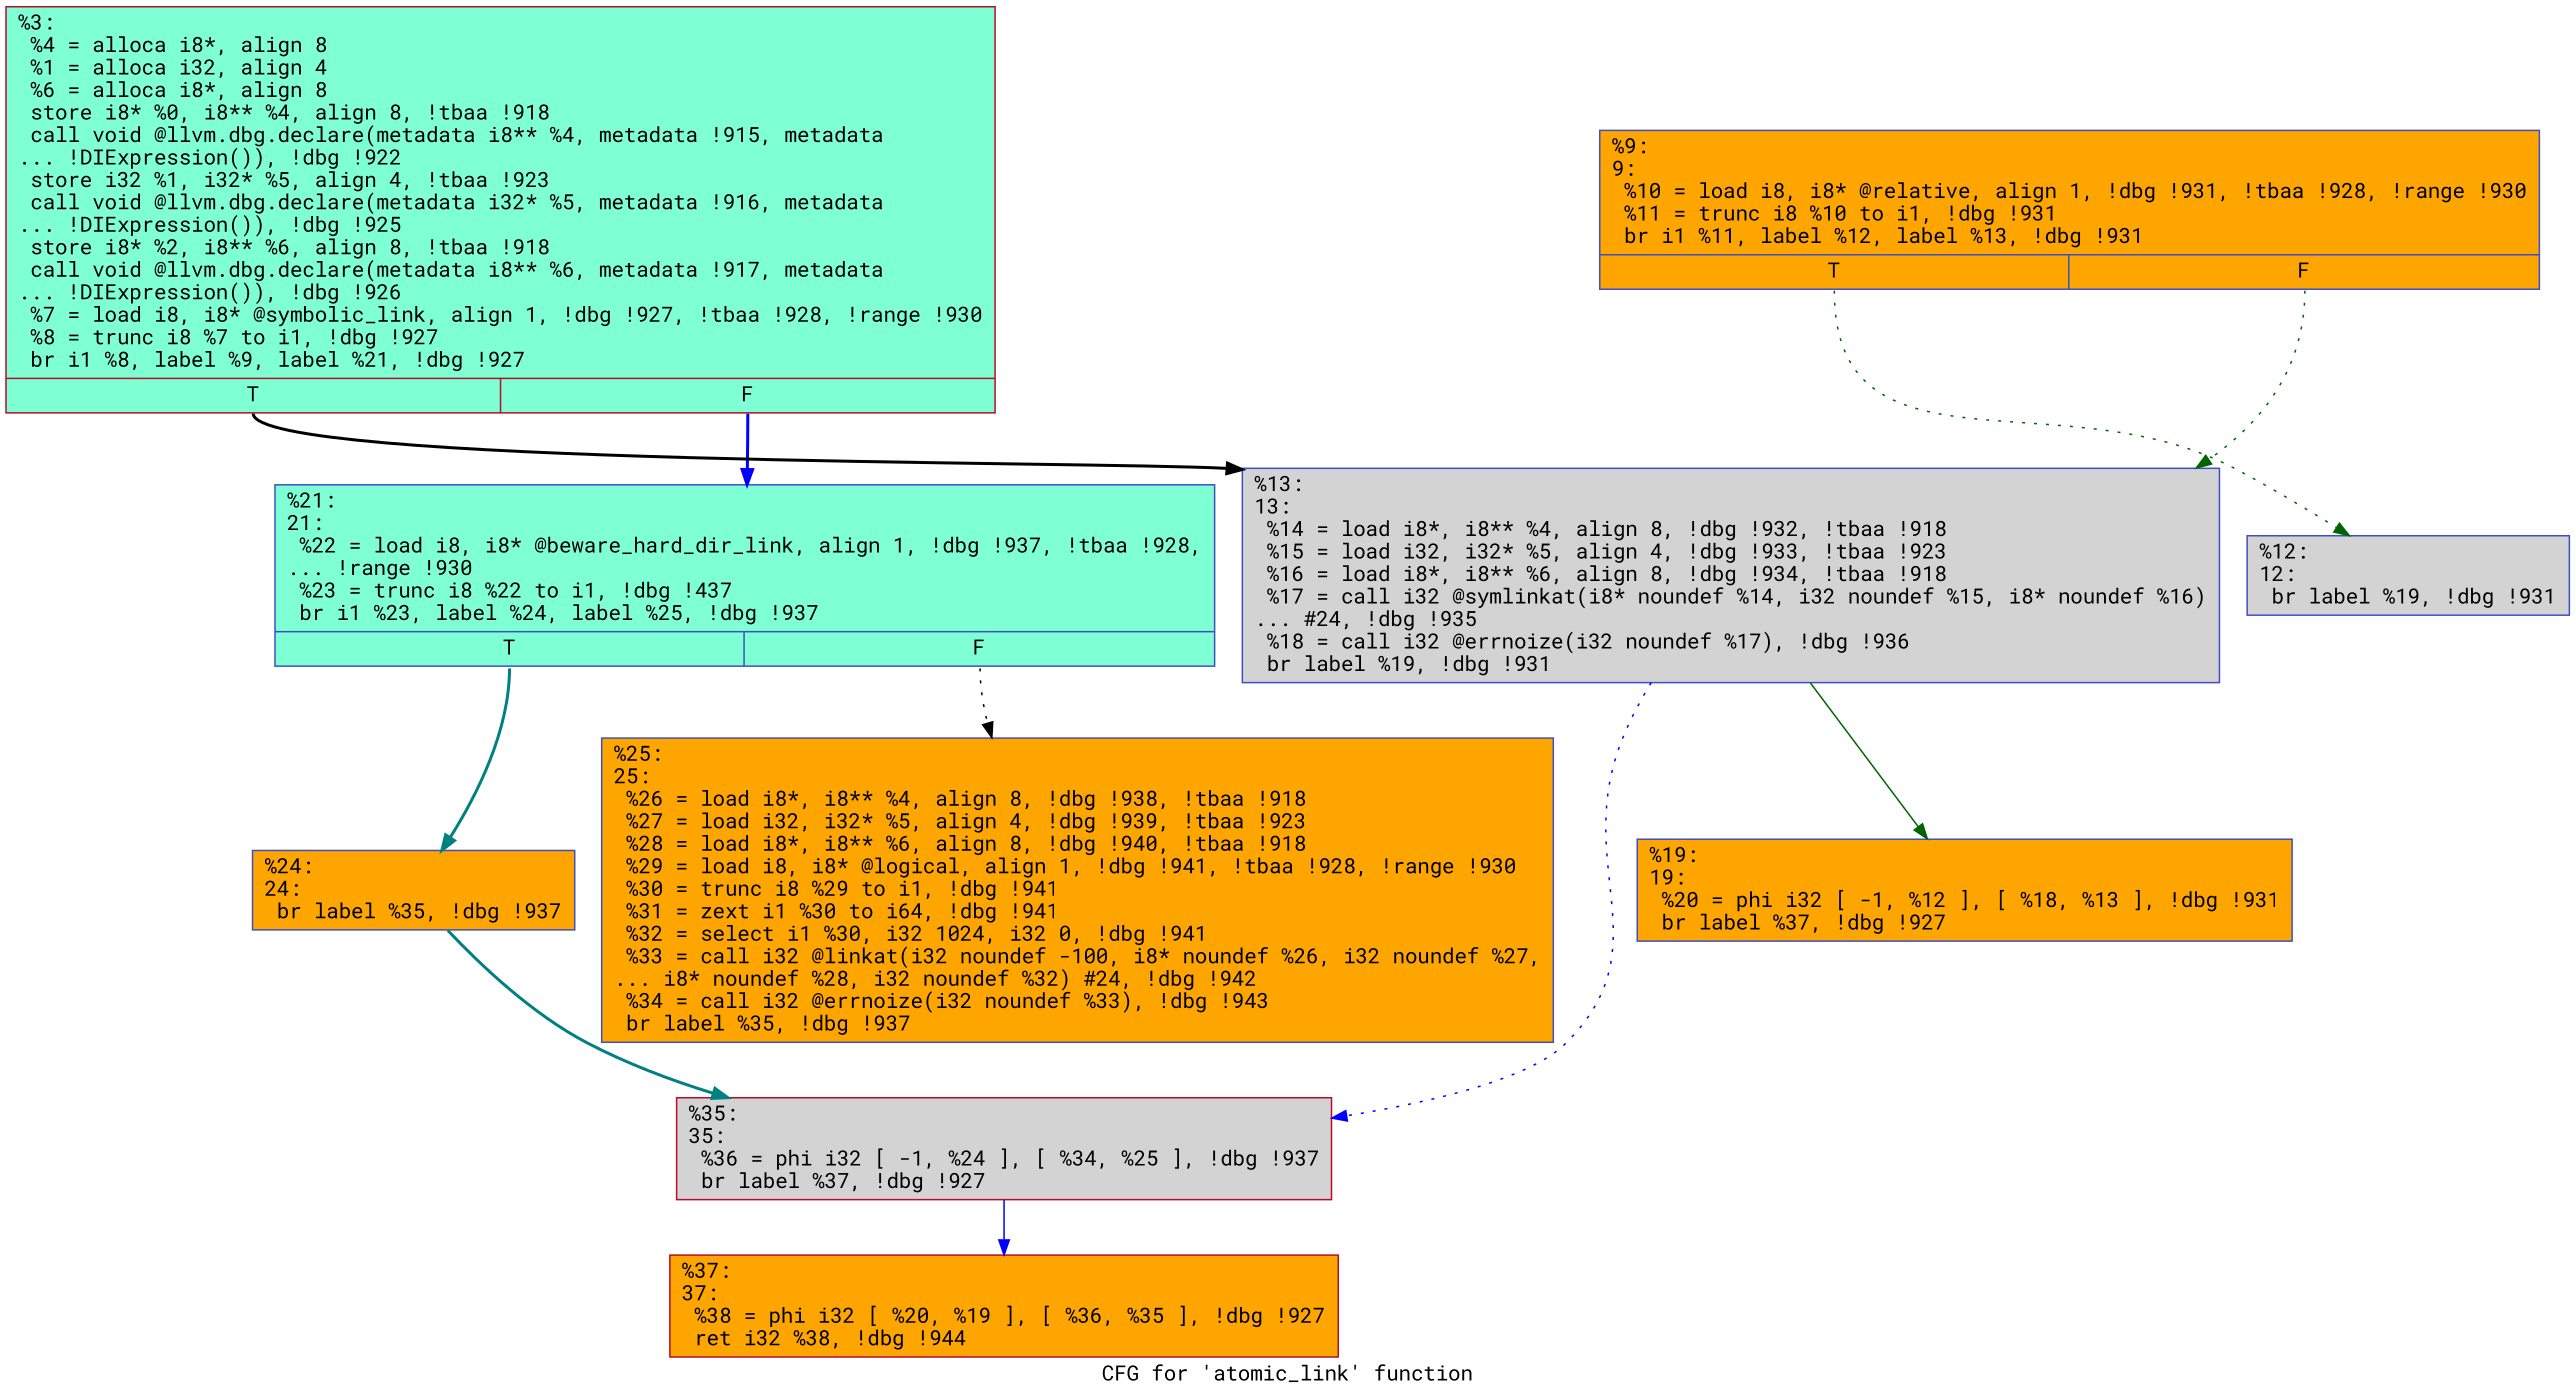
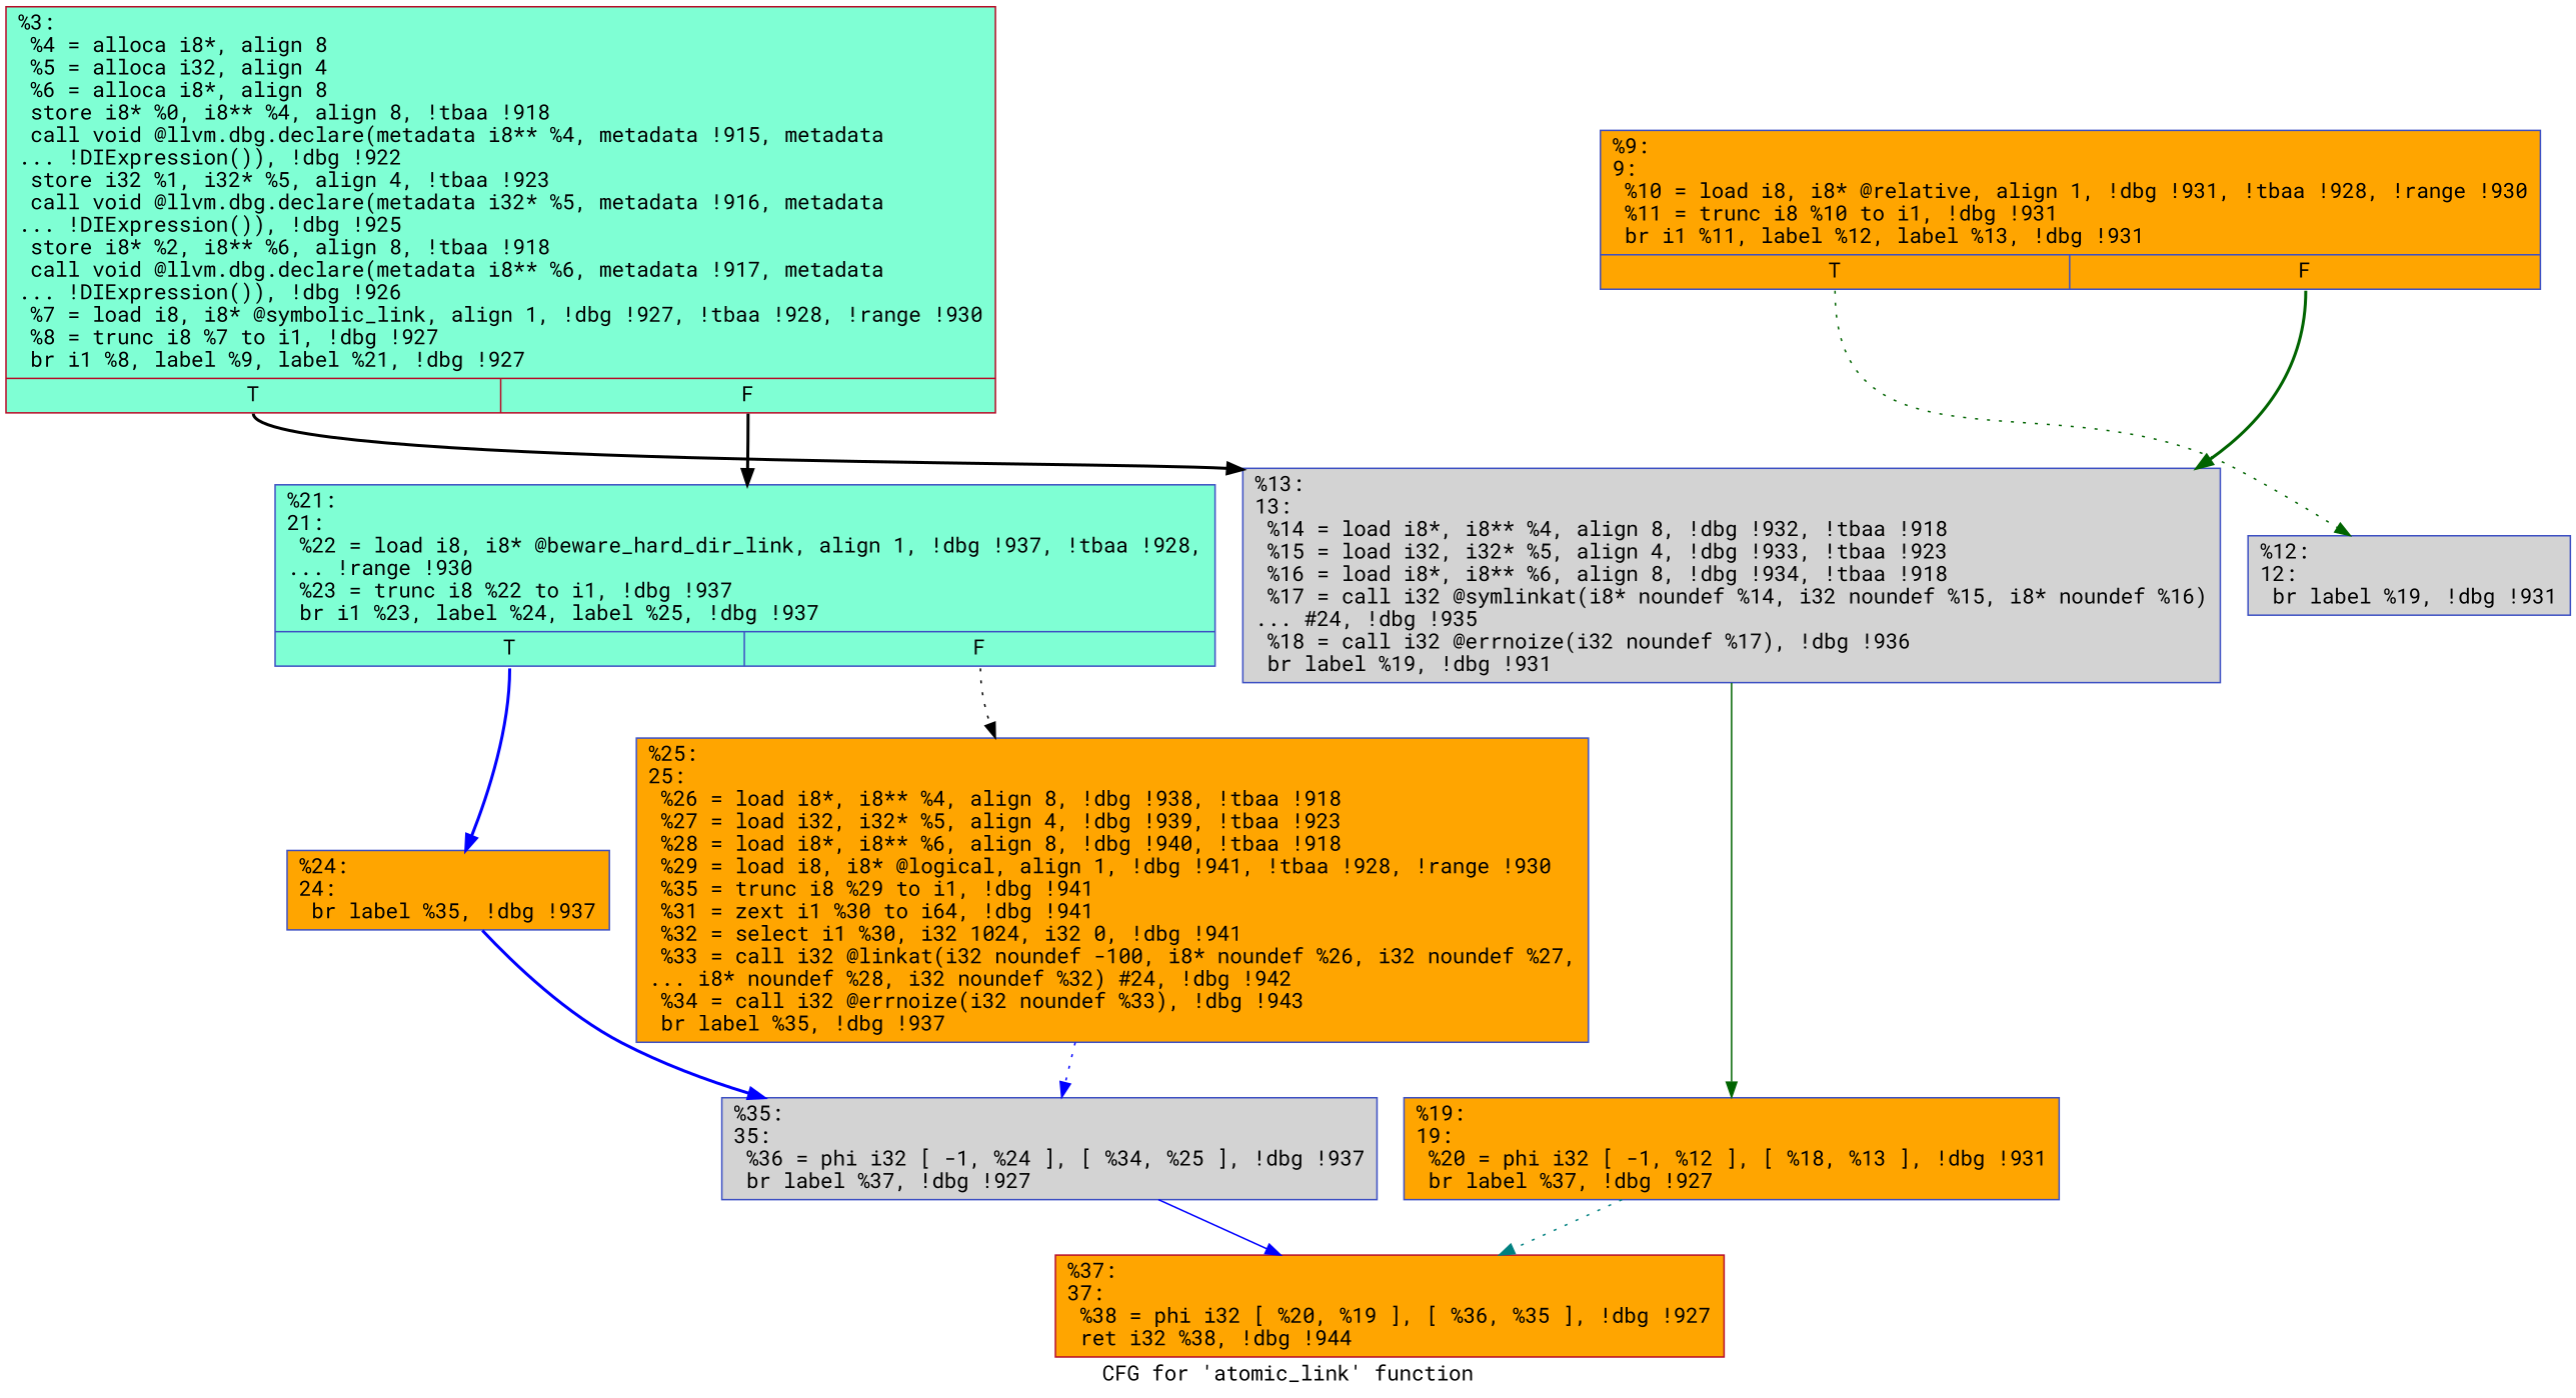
  digraph {
    fontname="Roboto Mono"
    label="CFG for 'atomic_link' function"
    node [color="#3d50c3ff" fillcolor=orange fontname="Roboto Mono" shape=record style=filled]
    edge [color=blue fontname="Roboto Mono" style=bold]
-   n1 [color="#b70d28ff" fillcolor=aquamarine label="{%3:\l  %4 = alloca i8*, align 8\l  %1 = alloca i32, align 4\l  %6 = alloca i8*, align 8\l  store i8* %0, i8** %4, align 8, !tbaa !918\l  call void @llvm.dbg.declare(metadata i8** %4, metadata !915, metadata\l... !DIExpression()), !dbg !922\l  store i32 %1, i32* %5, align 4, !tbaa !923\l  call void @llvm.dbg.declare(metadata i32* %5, metadata !916, metadata\l... !DIExpression()), !dbg !925\l  store i8* %2, i8** %6, align 8, !tbaa !918\l  call void @llvm.dbg.declare(metadata i8** %6, metadata !917, metadata\l... !DIExpression()), !dbg !926\l  %7 = load i8, i8* @symbolic_link, align 1, !dbg !927, !tbaa !928, !range !930\l  %8 = trunc i8 %7 to i1, !dbg !927\l  br i1 %8, label %9, label %21, !dbg !927\l|{<s0>T|<s1>F}}"]
-   n2 [fillcolor=aquamarine label="{%21:\l21:                                               \l  %22 = load i8, i8* @beware_hard_dir_link, align 1, !dbg !937, !tbaa !928,\l... !range !930\l  %23 = trunc i8 %22 to i1, !dbg !437\l  br i1 %23, label %24, label %25, !dbg !937\l|{<s0>T|<s1>F}}"]
+   n1 [color="#b70d28ff" fillcolor=aquamarine label="{%3:\l  %4 = alloca i8*, align 8\l  %5 = alloca i32, align 4\l  %6 = alloca i8*, align 8\l  store i8* %0, i8** %4, align 8, !tbaa !918\l  call void @llvm.dbg.declare(metadata i8** %4, metadata !915, metadata\l... !DIExpression()), !dbg !922\l  store i32 %1, i32* %5, align 4, !tbaa !923\l  call void @llvm.dbg.declare(metadata i32* %5, metadata !916, metadata\l... !DIExpression()), !dbg !925\l  store i8* %2, i8** %6, align 8, !tbaa !918\l  call void @llvm.dbg.declare(metadata i8** %6, metadata !917, metadata\l... !DIExpression()), !dbg !926\l  %7 = load i8, i8* @symbolic_link, align 1, !dbg !927, !tbaa !928, !range !930\l  %8 = trunc i8 %7 to i1, !dbg !927\l  br i1 %8, label %9, label %21, !dbg !927\l|{<s0>T|<s1>F}}"]
+   n2 [fillcolor=aquamarine label="{%21:\l21:                                               \l  %22 = load i8, i8* @beware_hard_dir_link, align 1, !dbg !937, !tbaa !928,\l... !range !930\l  %23 = trunc i8 %22 to i1, !dbg !937\l  br i1 %23, label %24, label %25, !dbg !937\l|{<s0>T|<s1>F}}"]
    n3 [fillcolor=lightgrey label="{%13:\l13:                                               \l  %14 = load i8*, i8** %4, align 8, !dbg !932, !tbaa !918\l  %15 = load i32, i32* %5, align 4, !dbg !933, !tbaa !923\l  %16 = load i8*, i8** %6, align 8, !dbg !934, !tbaa !918\l  %17 = call i32 @symlinkat(i8* noundef %14, i32 noundef %15, i8* noundef %16)\l... #24, !dbg !935\l  %18 = call i32 @errnoize(i32 noundef %17), !dbg !936\l  br label %19, !dbg !931\l}"]
    n4 [label="{%9:\l9:                                                \l  %10 = load i8, i8* @relative, align 1, !dbg !931, !tbaa !928, !range !930\l  %11 = trunc i8 %10 to i1, !dbg !931\l  br i1 %11, label %12, label %13, !dbg !931\l|{<s0>T|<s1>F}}"]
    n5 [fillcolor=lightgrey label="{%12:\l12:                                               \l  br label %19, !dbg !931\l}"]
    n6 [label="{%24:\l24:                                               \l  br label %35, !dbg !937\l}"]
-   n7 [label="{%25:\l25:                                               \l  %26 = load i8*, i8** %4, align 8, !dbg !938, !tbaa !918\l  %27 = load i32, i32* %5, align 4, !dbg !939, !tbaa !923\l  %28 = load i8*, i8** %6, align 8, !dbg !940, !tbaa !918\l  %29 = load i8, i8* @logical, align 1, !dbg !941, !tbaa !928, !range !930\l  %30 = trunc i8 %29 to i1, !dbg !941\l  %31 = zext i1 %30 to i64, !dbg !941\l  %32 = select i1 %30, i32 1024, i32 0, !dbg !941\l  %33 = call i32 @linkat(i32 noundef -100, i8* noundef %26, i32 noundef %27,\l... i8* noundef %28, i32 noundef %32) #24, !dbg !942\l  %34 = call i32 @errnoize(i32 noundef %33), !dbg !943\l  br label %35, !dbg !937\l}"]
+   n7 [label="{%25:\l25:                                               \l  %26 = load i8*, i8** %4, align 8, !dbg !938, !tbaa !918\l  %27 = load i32, i32* %5, align 4, !dbg !939, !tbaa !923\l  %28 = load i8*, i8** %6, align 8, !dbg !940, !tbaa !918\l  %29 = load i8, i8* @logical, align 1, !dbg !941, !tbaa !928, !range !930\l  %35 = trunc i8 %29 to i1, !dbg !941\l  %31 = zext i1 %30 to i64, !dbg !941\l  %32 = select i1 %30, i32 1024, i32 0, !dbg !941\l  %33 = call i32 @linkat(i32 noundef -100, i8* noundef %26, i32 noundef %27,\l... i8* noundef %28, i32 noundef %32) #24, !dbg !942\l  %34 = call i32 @errnoize(i32 noundef %33), !dbg !943\l  br label %35, !dbg !937\l}"]
    n8 [label="{%19:\l19:                                               \l  %20 = phi i32 [ -1, %12 ], [ %18, %13 ], !dbg !931\l  br label %37, !dbg !927\l}"]
-   n9 [color="#b70d28ff" fillcolor=lightgrey label="{%35:\l35:                                               \l  %36 = phi i32 [ -1, %24 ], [ %34, %25 ], !dbg !937\l  br label %37, !dbg !927\l}"]
+   n9 [fillcolor=lightgrey label="{%35:\l35:                                               \l  %36 = phi i32 [ -1, %24 ], [ %34, %25 ], !dbg !937\l  br label %37, !dbg !927\l}"]
    n10 [color="#b70d28ff" label="{%37:\l37:                                               \l  %38 = phi i32 [ %20, %19 ], [ %36, %35 ], !dbg !927\l  ret i32 %38, !dbg !944\l}"]
-   n1 -> n2 [tailport=s1]
+   n1 -> n2 [color=black tailport=s1]
    n1 -> n3 [color=black tailport=s0]
-   n2 -> n6 [color=teal tailport=s0]
+   n2 -> n6 [tailport=s0]
    n2 -> n7 [color=black style=dotted tailport=s1]
    n3 -> n8 [color=darkgreen style=solid]
-   n4 -> n3 [color=darkgreen style=dotted tailport=s1]
+   n4 -> n3 [color=darkgreen tailport=s1]
    n4 -> n5 [color=darkgreen style=dotted tailport=s0]
-   n6 -> n9 [color=teal]
-   n3 -> n9 [style=dotted]
+   n6 -> n9
+   n7 -> n9 [style=dotted]
+   n8 -> n10 [color=teal style=dotted]
    n9 -> n10 [style=solid]
  }
